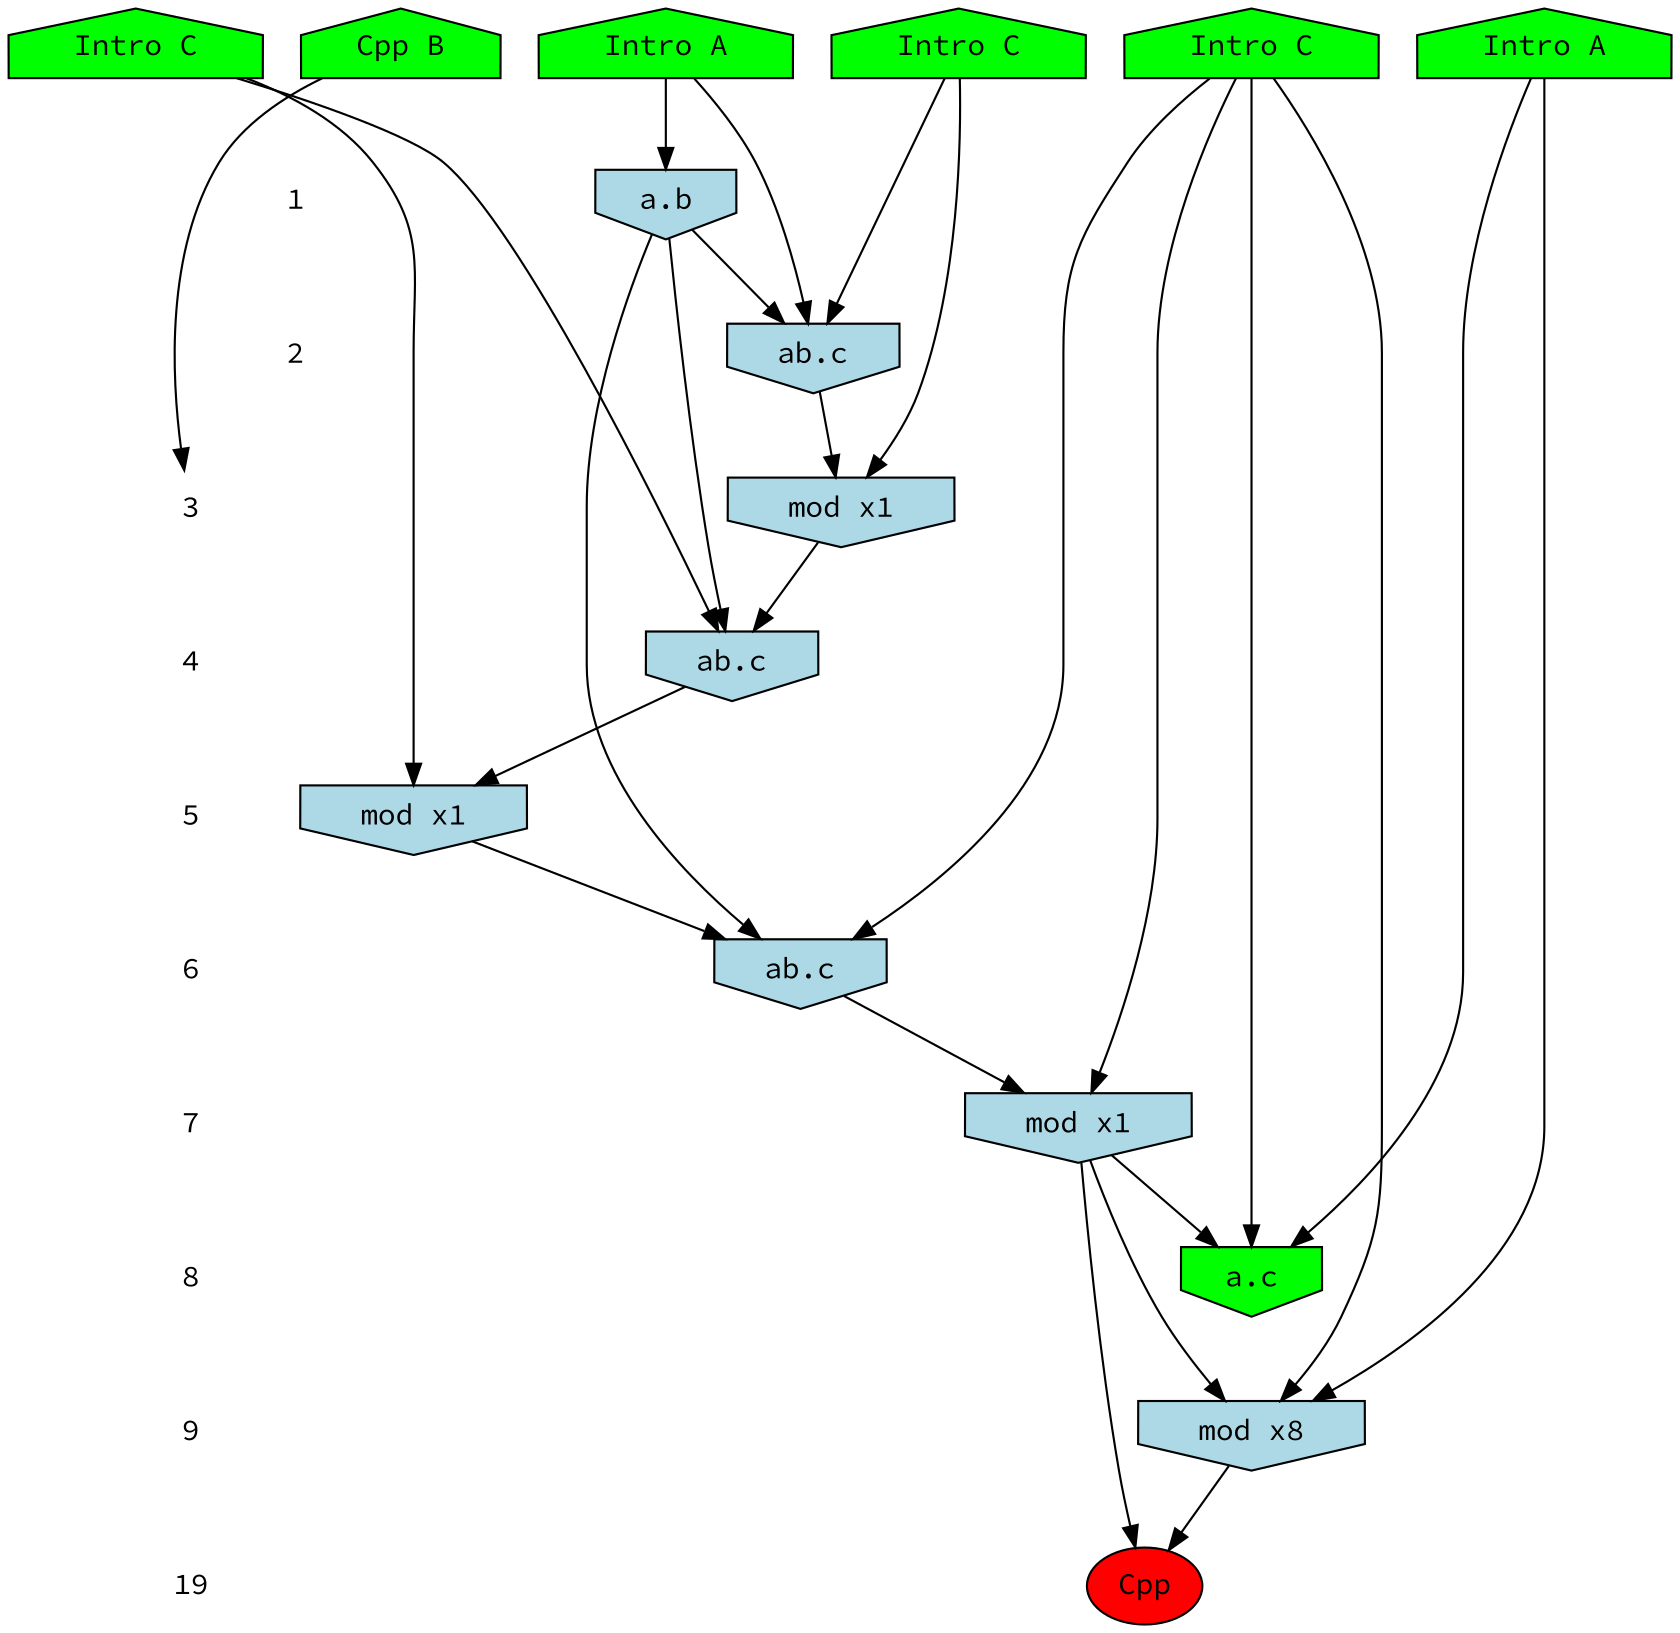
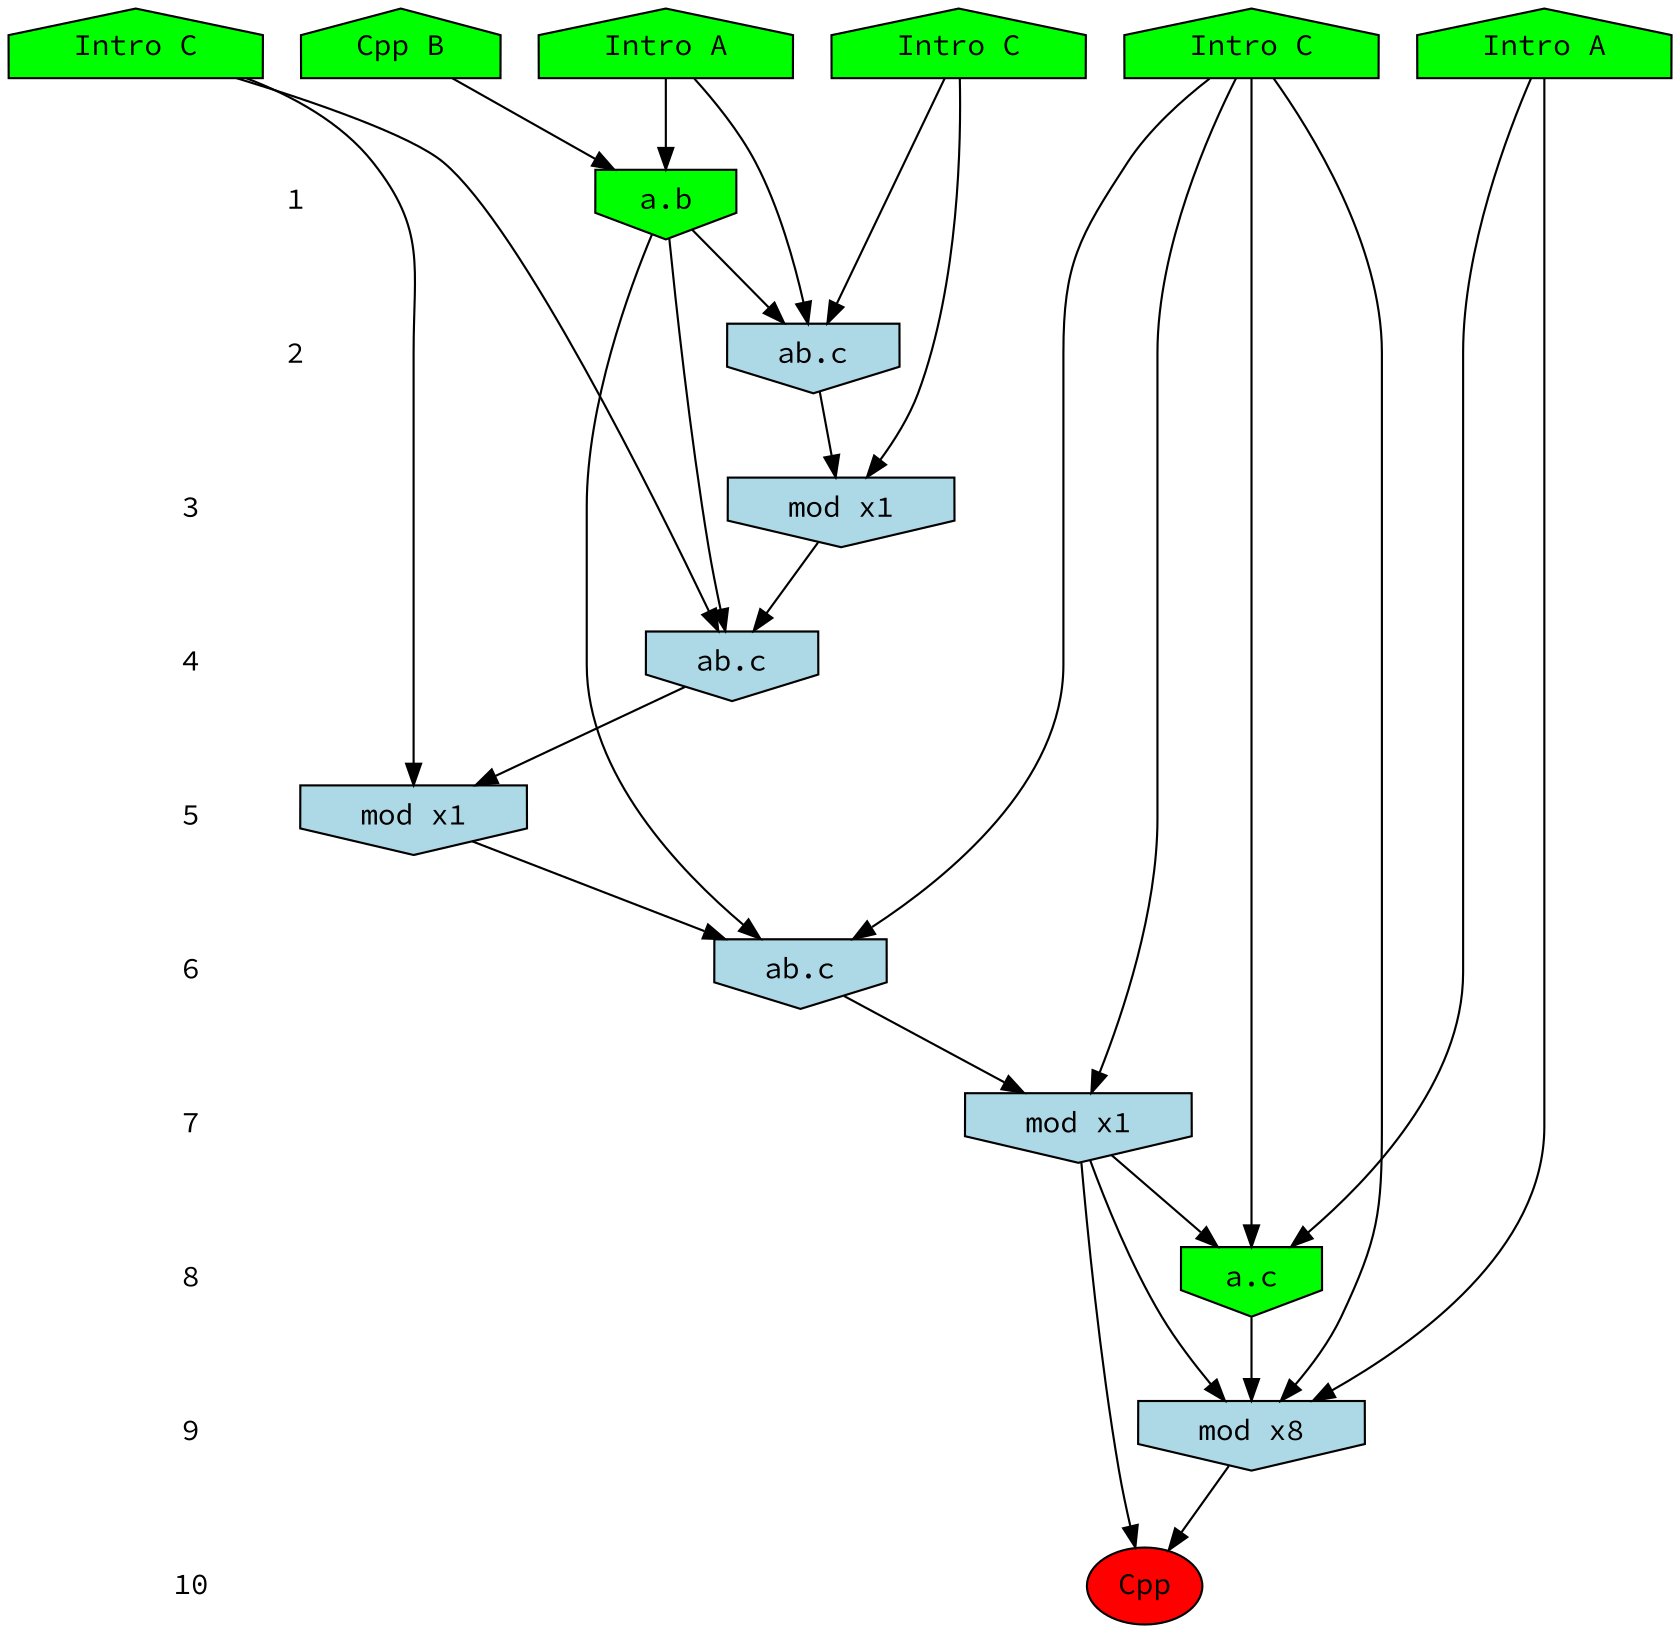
  digraph {
    fontname="Source Code Pro"
    ranksep=.5
    node [fontname="Source Code Pro" shape=plaintext style=filled]
    edge [fontname="Source Code Pro"]
    n1 [fillcolor=green label="Intro A" shape=house]
    n2 [fillcolor=green label="Intro A" shape=house]
    n3 [fillcolor=green label="Cpp B" shape=house]
    n4 [fillcolor=green label="Intro C" shape=house]
    n5 [fillcolor=green label="Intro C" shape=house]
    n6 [fillcolor=green label="Intro C" shape=house]
    1 [style=""]
-   n8 [fillcolor=lightblue label="a.b" shape=invhouse]
+   n8 [fillcolor=green label="a.b" shape=invhouse]
    2 [style=""]
    n10 [fillcolor=lightblue label="ab.c" shape=invhouse]
    3 [style=""]
    n12 [fillcolor=lightblue label="mod x1" shape=invhouse]
    4 [style=""]
    n14 [fillcolor=lightblue label="ab.c" shape=invhouse]
    5 [style=""]
    n16 [fillcolor=lightblue label="mod x1" shape=invhouse]
    6 [style=""]
    n18 [fillcolor=lightblue label="ab.c" shape=invhouse]
    7 [style=""]
    n20 [fillcolor=lightblue label="mod x1" shape=invhouse]
    8 [style=""]
    n22 [fillcolor=green label="a.c" shape=invhouse]
    9 [style=""]
    n24 [fillcolor=lightblue label="mod x8" shape=invhouse]
-   10 [label=19 style=""]
+   10 [style=""]
    n26 [fillcolor=red label=Cpp shape=""]
    subgraph sub_1 {
      rank=same
      n1
      n2
      n3
      n4
      n5
      n6
    }
    subgraph sub_2 {
      rank=same
      1
      n8
    }
    subgraph sub_3 {
      rank=same
      2
      n10
    }
    subgraph sub_4 {
      rank=same
      3
      n12
    }
    subgraph sub_5 {
      rank=same
      4
      n14
    }
    subgraph sub_6 {
      rank=same
      5
      n16
    }
    subgraph sub_7 {
      rank=same
      6
      n18
    }
    subgraph sub_8 {
      rank=same
      7
      n20
    }
    subgraph sub_9 {
      rank=same
      8
      n22
    }
    subgraph sub_10 {
      rank=same
      9
      n24
    }
    subgraph sub_11 {
      rank=same
      10
      n26
    }
    n1 -> n8
    n1 -> n10
    n2 -> n22
    n2 -> n24
-   n3 -> 3
+   n3 -> n8
    n4 -> n10
    n4 -> n12
    n5 -> n18
    n5 -> n20
    n5 -> n22
    n5 -> n24
    n6 -> n14
    n6 -> n16
    1 -> 2 [style=invis]
    n8 -> n10
    n8 -> n14
    n8 -> n18
    2 -> 3 [style=invis]
    n10 -> n12
    3 -> 4 [style=invis]
    n12 -> n14
    4 -> 5 [style=invis]
    n14 -> n16
    5 -> 6 [style=invis]
    n16 -> n18
    6 -> 7 [style=invis]
    n18 -> n20
    7 -> 8 [style=invis]
    n20 -> n22
    n20 -> n24
    n20 -> n26
    8 -> 9 [style=invis]
+   n22 -> n24
    9 -> 10 [style=invis]
    n24 -> n26
  }
